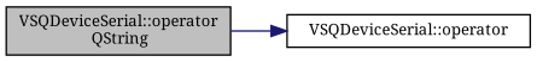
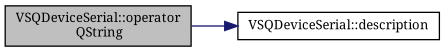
  digraph {
    rankdir=LR
    fontname="Noto Serif"
    node [color=black fontname="Noto Serif" fontsize=10 shape=record style=filled]
    n1 [fillcolor=grey75 fontcolor=black height=0.2 label="VSQDeviceSerial::operator\l QString" width=0.4]
-   n2 [fillcolor=white height=0.2 label="VSQDeviceSerial::operator" width=0.4]
+   n2 [fillcolor=white height=0.2 label="VSQDeviceSerial::description" width=0.4]
    n1 -> n2 [color=midnightblue fontname="Noto Serif" fontsize=10 labelfontname=Helvetica labelfontsize=10 style=solid]
  }
